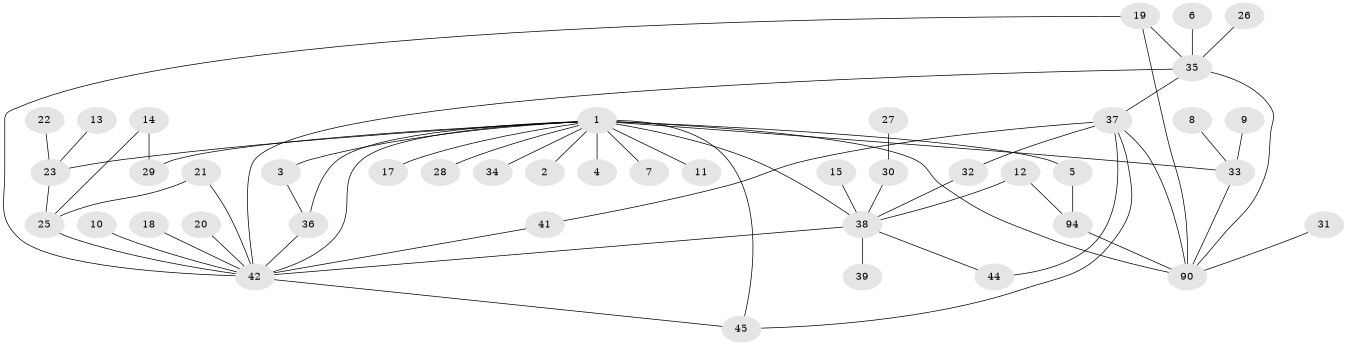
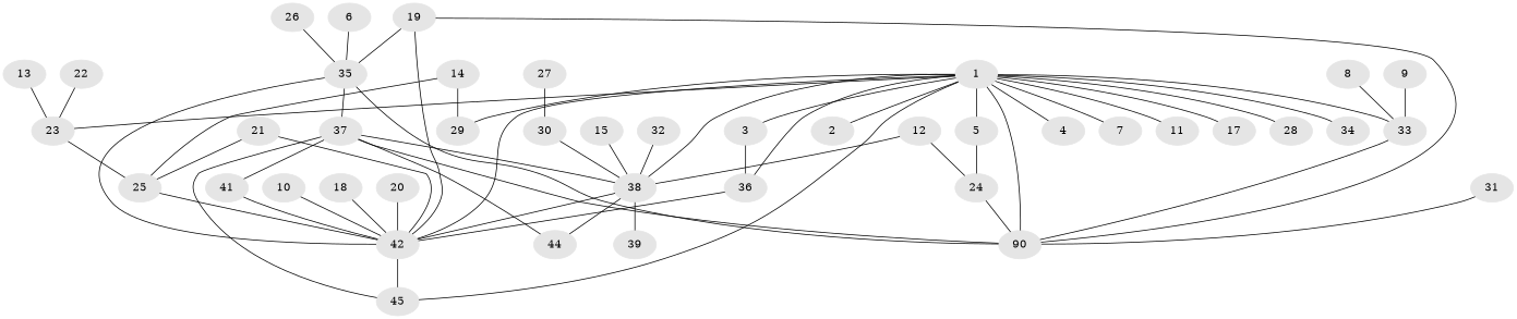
  graph {
    node [color=gray90 style=filled]
    edge [weight=1.0]
    1
    2
    3
    4
    5
    7
    11
    17
    23
    28
    29
    33
    34
    36
    38
    n16 [label=90]
    42
    45
-   24 [label=94]
+   24
    25
    44
    39
    6
    35
    37
    8
    9
    10
    12
    13
    14
    15
    18
    19
    20
    21
    22
    26
    27
    30
    31
    32
    41
    1 -- 2
    1 -- 3
    1 -- 4
    1 -- 5
    1 -- 7
    1 -- 11
    1 -- 17
    1 -- 23
    1 -- 28
    1 -- 29
    1 -- 33
    1 -- 34
    1 -- 36
    1 -- 38 [weight=2.0]
    1 -- n16 [weight=2.0]
    1 -- 42
    1 -- 45
    3 -- 36
    5 -- 24
    23 -- 25
    33 -- n16
    36 -- 42
    38 -- 42
    38 -- 44
    38 -- 39
    42 -- 45
    24 -- n16
    25 -- 42
    6 -- 35
    35 -- n16
    35 -- 42
    35 -- 37
-   37 -- 32
+   37 -- 38
    37 -- n16
    37 -- 45
    37 -- 44
    37 -- 41
    8 -- 33
    9 -- 33
    10 -- 42
    12 -- 38
    12 -- 24
    13 -- 23
    14 -- 29
    14 -- 25
    15 -- 38
    18 -- 42
    19 -- n16
    19 -- 42
    19 -- 35
    20 -- 42
    21 -- 42
    21 -- 25
    22 -- 23
    26 -- 35
    27 -- 30
    30 -- 38
    31 -- n16
    32 -- 38
    41 -- 42
  }
